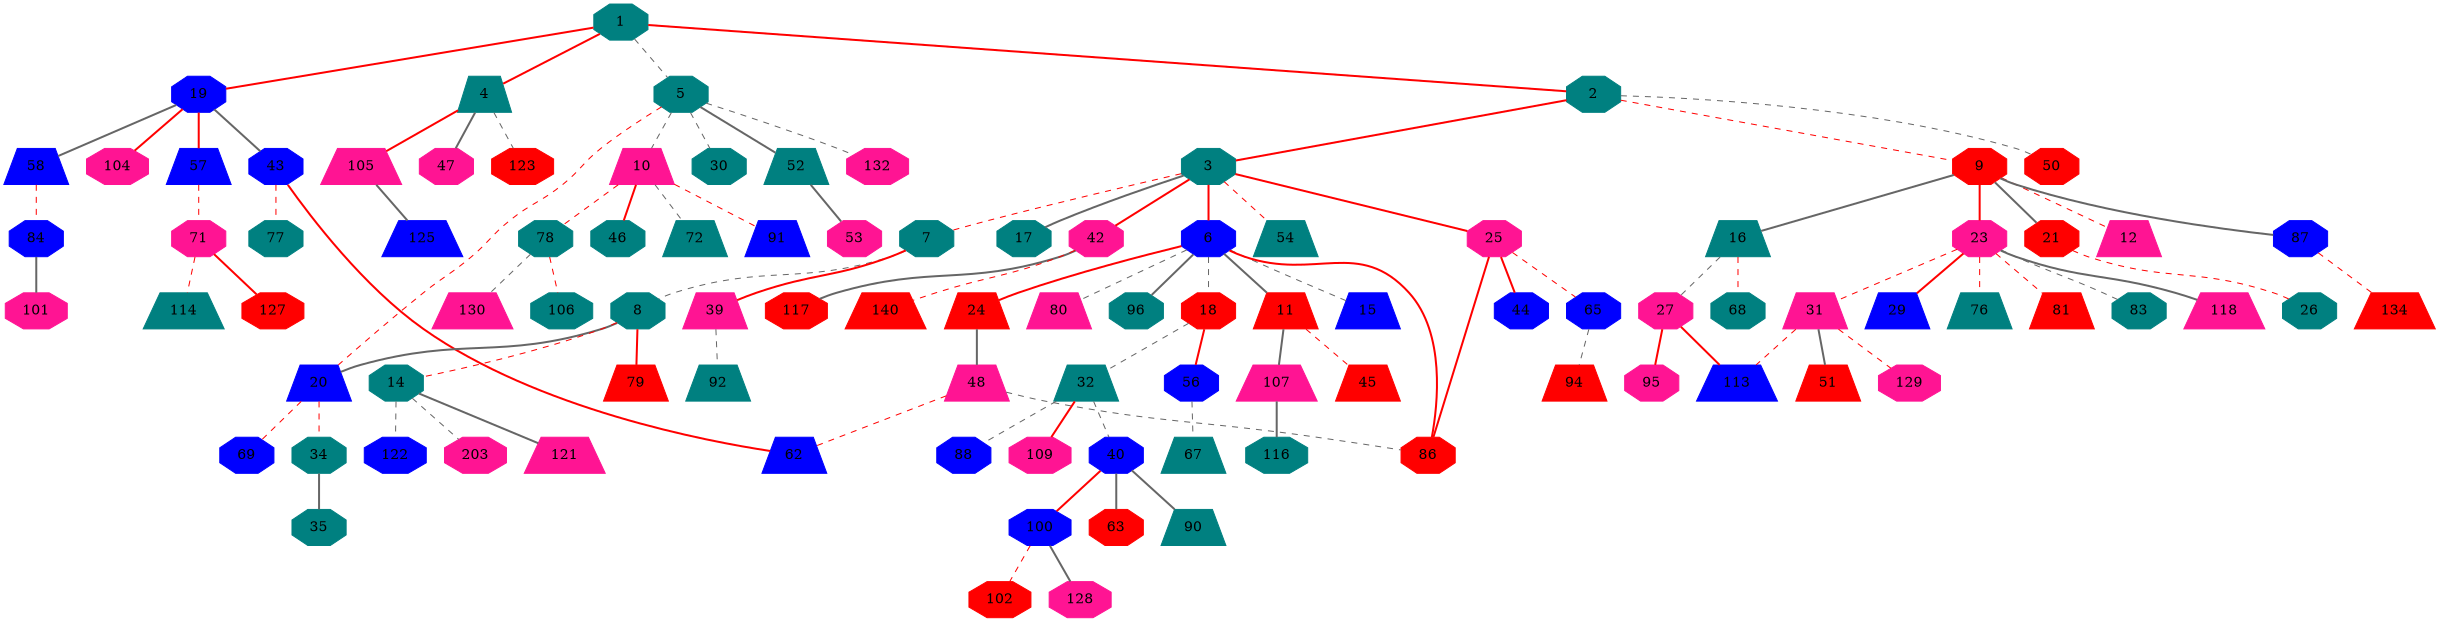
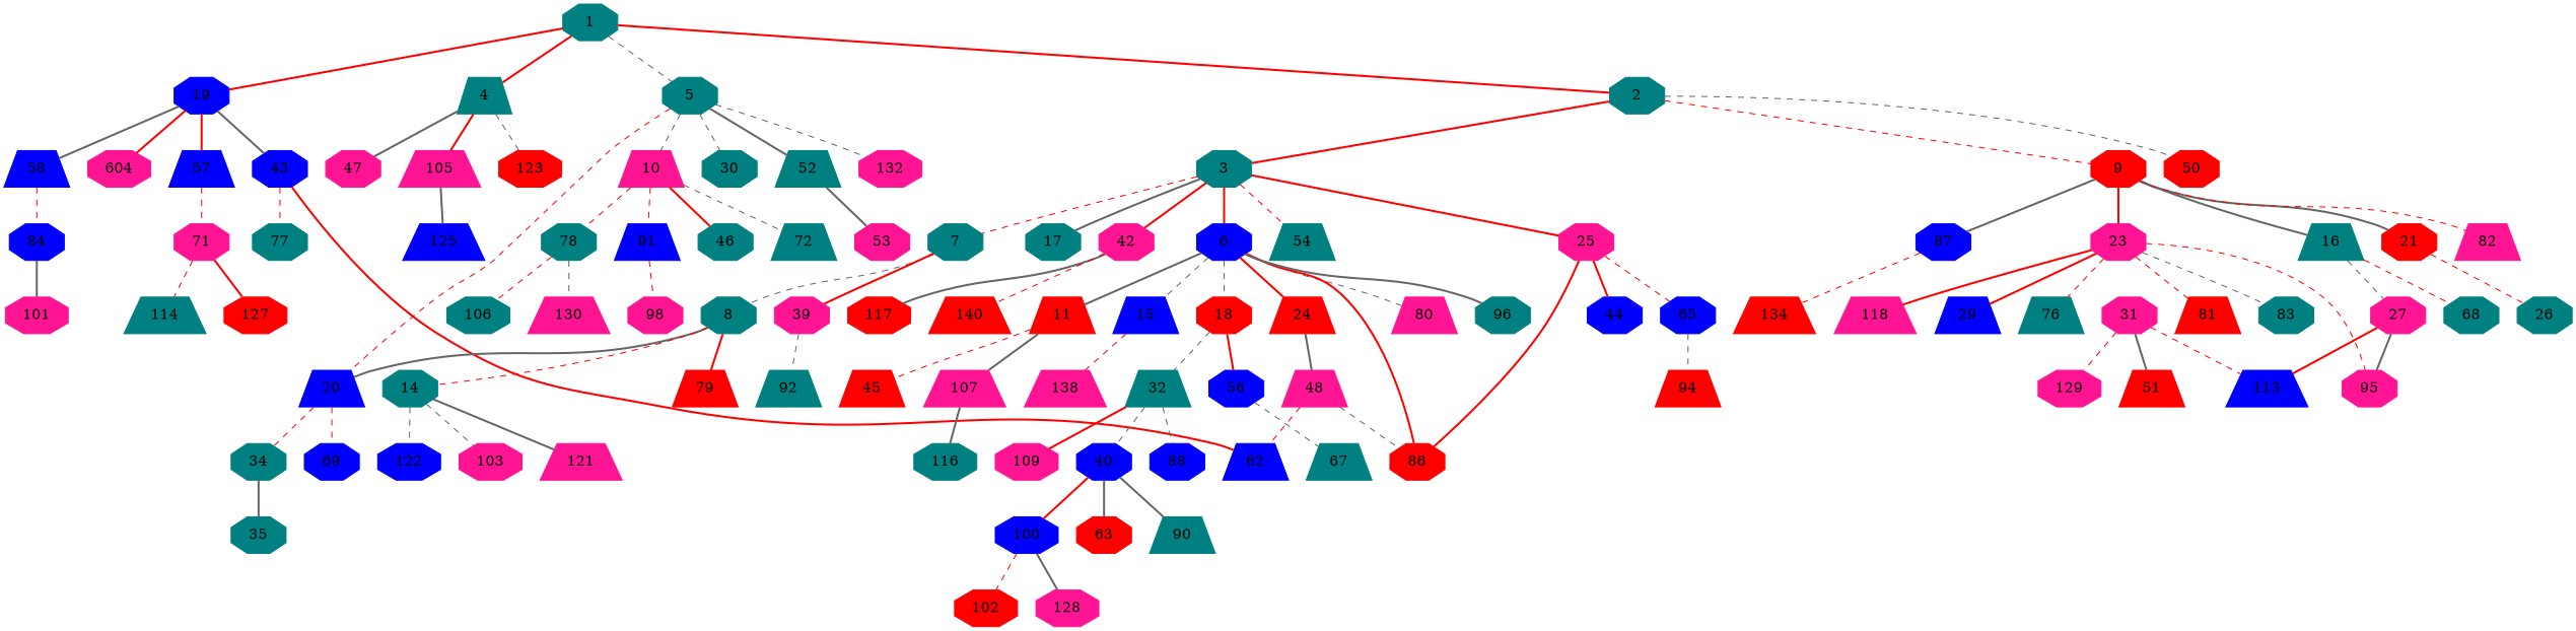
  graph {
    node [color=teal shape=octagon style=filled]
    edge [color=red style=dashed]
    2 [super="+93"]
    3 [super="+33"]
    9 [color=red super="+12"]
    50 [color=red]
    1
    4 [shape=trapezium super="+13"]
    5 [super="+66"]
    19 [color=blue super="+37"]
    47 [color=deeppink]
    105 [color=deeppink shape=trapezium]
    123 [color=red]
    10 [color=deeppink shape=trapezium super="+28"]
    20 [color=blue shape=trapezium super="+22"]
    30
    52 [shape=trapezium]
    132 [color=deeppink]
    43 [color=blue super="+60"]
    57 [color=blue shape=trapezium]
    58 [color=blue shape=trapezium super="+137"]
-   104 [color=deeppink]
+   104 [color=deeppink label=604]
    6 [color=blue super="+61"]
    7 [super="+55"]
    17
    25 [color=deeppink super="+89"]
    42 [color=deeppink]
    54 [shape=trapezium super="+85"]
    16 [shape=trapezium]
    21 [color=red]
    23 [color=deeppink super="+41"]
-   82 [color=deeppink shape=trapezium label=12]
+   82 [color=deeppink shape=trapezium]
    87 [color=blue super="+110"]
    11 [color=red shape=trapezium]
    15 [color=blue shape=trapezium super="+131"]
    18 [color=red super="+59"]
    24 [color=red shape=trapezium]
    80 [color=deeppink shape=trapezium]
    86 [color=red]
    96
    8
-   39 [color=deeppink shape=trapezium]
+   39 [color=deeppink]
    44 [color=blue]
    65 [color=blue super="+75"]
    117 [color=red super="+126"]
    140 [color=red shape=trapezium]
    125 [color=blue shape=trapezium]
    46
    72 [shape=trapezium]
    78 [super="+124"]
    91 [color=blue shape=trapezium]
    34 [super="+99"]
    69 [color=blue]
    53 [color=deeppink super="+121"]
    45 [color=red shape=trapezium super="+133"]
    107 [color=deeppink shape=trapezium super="+136"]
+   138 [color=deeppink shape=trapezium]
    32 [shape=trapezium super="+36"]
    56 [color=blue super="+97"]
    48 [color=deeppink shape=trapezium super="+49"]
    14 [super="+70"]
    79 [color=red shape=trapezium]
    92 [shape=trapezium super="+139"]
-   103 [color=deeppink label=203]
+   103 [color=deeppink]
    n63 [color=deeppink label=121 shape=trapezium]
    122 [color=blue]
    27 [color=deeppink super="+73"]
    68
    26
    29 [color=blue shape=trapezium]
-   31 [color=deeppink shape=trapezium super="+38"]
+   31 [color=deeppink super="+38"]
    76 [shape=trapezium super="+141"]
    81 [color=red shape=trapezium]
    83
    118 [color=deeppink shape=trapezium]
    134 [color=red shape=trapezium]
    106
    130 [color=deeppink shape=trapezium]
+   98 [color=deeppink]
    116
    95 [color=deeppink]
    113 [color=blue shape=trapezium]
    40 [color=blue super="+74"]
    88 [color=blue super="+111"]
    109 [color=deeppink]
    67 [shape=trapezium super="+112"]
    62 [color=blue shape=trapezium super="+64"]
    77
    71 [color=deeppink super="+135"]
    84 [color=blue]
    35
    129 [color=deeppink]
    51 [color=red shape=trapezium]
    94 [color=red shape=trapezium]
    63 [color=red super="+119"]
    90 [shape=trapezium]
    100 [color=blue]
    102 [color=red super="+115"]
    n97 [color=deeppink label=128]
    114 [shape=trapezium]
    127 [color=red]
    101 [color=deeppink super="+128"]
    2 -- 3 [style=bold]
    2 -- 9
    2 -- 50 [color=gray40]
    3 -- 6 [style=bold]
    3 -- 7
    3 -- 17 [color=gray40 style=bold]
    3 -- 25 [style=bold]
    3 -- 42 [style=bold]
    3 -- 54
    9 -- 16 [color=gray40 style=bold]
    9 -- 21 [color=gray40 style=bold]
    9 -- 23 [style=bold]
    9 -- 82
    9 -- 87 [color=gray40 style=bold]
    1 -- 2 [style=bold]
    1 -- 4 [style=bold]
    1 -- 5 [color=gray40]
    1 -- 19 [style=bold]
    4 -- 47 [color=gray40 style=bold]
    4 -- 105 [style=bold]
    4 -- 123 [color=gray40]
    5 -- 10 [color=gray40]
    5 -- 20
    5 -- 30 [color=gray40]
    5 -- 52 [color=gray40 style=bold]
    5 -- 132 [color=gray40]
    19 -- 43 [color=gray40 style=bold]
    19 -- 57 [style=bold]
    19 -- 58 [color=gray40 style=bold]
    19 -- 104 [style=bold]
    105 -- 125 [color=gray40 style=bold]
    10 -- 46 [style=bold]
    10 -- 72 [color=gray40]
    10 -- 78
    10 -- 91
    20 -- 34
    20 -- 69
    52 -- 53 [color=gray40 style=bold]
    43 -- 62 [style=bold]
    43 -- 77
    57 -- 71
    58 -- 84
    6 -- 11 [color=gray40 style=bold]
    6 -- 15 [color=gray40 weight=2]
    6 -- 18 [color=gray40]
    6 -- 24 [style=bold]
    6 -- 80 [color=gray40]
    6 -- 86 [style=bold]
    6 -- 96 [color=gray40 style=bold]
    7 -- 8 [color=gray40]
    7 -- 39 [style=bold]
    25 -- 86 [style=bold]
    25 -- 44 [style=bold]
    25 -- 65
    42 -- 117 [color=gray40 style=bold]
    42 -- 140
    16 -- 27 [color=gray40]
    16 -- 68
    21 -- 26
    23 -- 29 [style=bold]
-   23 -- 31
+   23 -- 95
    23 -- 76
    23 -- 81
    23 -- 83 [color=gray40]
-   23 -- 118 [color=gray40 style=bold]
+   23 -- 118 [style=bold]
    87 -- 134
    11 -- 45
    11 -- 107 [color=gray40 style=bold]
+   15 -- 138
    18 -- 32 [color=gray40]
    18 -- 56 [style=bold]
    24 -- 48 [color=gray40 style=bold]
    8 -- 20 [color=gray40 style=bold]
    8 -- 14
    8 -- 79 [style=bold]
    39 -- 92 [color=gray40]
    65 -- 94 [color=gray40]
    78 -- 106
    78 -- 130 [color=gray40]
+   91 -- 98
    34 -- 35 [color=gray40 style=bold]
    107 -- 116 [color=gray40 style=bold]
    32 -- 40 [color=gray40]
    32 -- 88 [color=gray40]
    32 -- 109 [style=bold]
    56 -- 67 [color=gray40]
    48 -- 86 [color=gray40]
    48 -- 62
    14 -- 103 [color=gray40]
    14 -- n63 [color=gray40 style=bold]
    14 -- 122 [color=gray40]
-   27 -- 95 [style=bold]
+   27 -- 95 [color=gray40 style=bold]
    27 -- 113 [style=bold]
    31 -- 113
    31 -- 129
    31 -- 51 [color=gray40 style=bold]
    40 -- 63 [color=gray40 style=bold]
    40 -- 90 [color=gray40 style=bold]
    40 -- 100 [style=bold]
    71 -- 114
    71 -- 127 [style=bold]
    84 -- 101 [color=gray40 style=bold]
    100 -- 102
    100 -- n97 [color=gray40 style=bold]
  }
